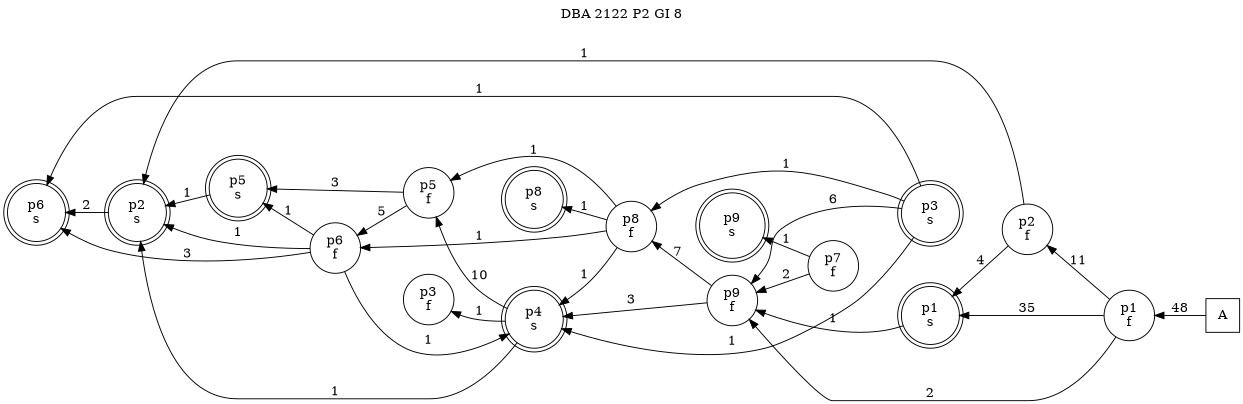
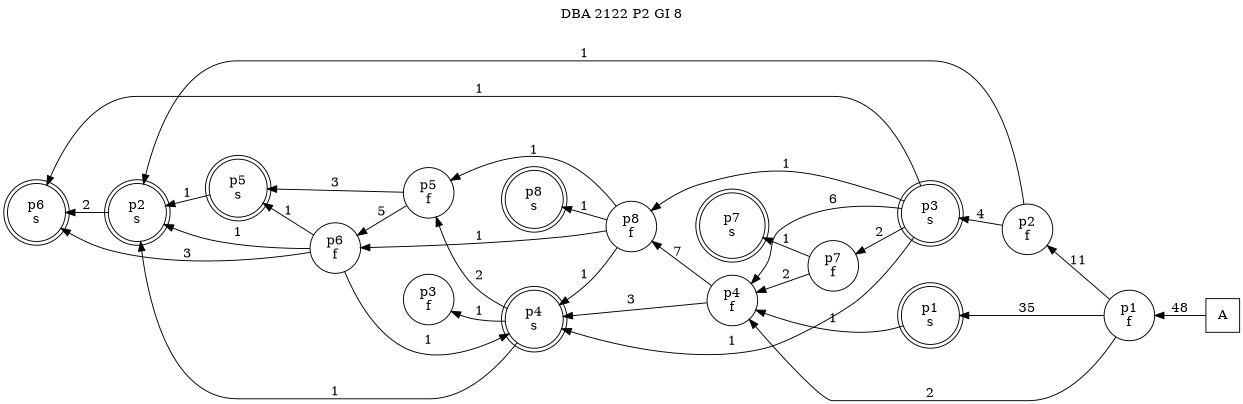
  digraph {
    label=" DBA 2122 P2 GI 8 "
    labelloc=tl
    rankdir=RL
    node [shape=circle]
    n1 [label=A shape=square]
    n2 [label="p1\nf"]
    n3 [label="p1\ns" shape=doublecircle]
    n4 [label="p2\nf"]
-   n5 [label="p9\nf"]
+   n5 [label="p4\nf"]
    n6 [label="p2\ns" shape=doublecircle]
    n7 [label="p3\ns" shape=doublecircle]
    n8 [label="p4\ns" shape=doublecircle]
    n9 [label="p8\nf"]
    n10 [label="p6\ns" shape=doublecircle]
    n11 [label="p7\nf"]
    n12 [label="p5\nf"]
    n13 [label="p3\nf"]
-   n14 [label="p9\ns" shape=doublecircle]
+   n14 [label="p7\ns" shape=doublecircle]
    n15 [label="p6\nf"]
    n16 [label="p8\ns" shape=doublecircle]
    n17 [label="p5\ns" shape=doublecircle]
    n1 -> n2 [label=48]
    n2 -> n3 [label=35]
    n2 -> n4 [label=11]
    n2 -> n5 [label=2]
    n3 -> n5 [label=1]
    n4 -> n6 [label=1]
-   n4 -> n3 [label=4]
+   n4 -> n7 [label=4]
    n5 -> n8 [label=3]
    n5 -> n9 [label=7]
    n6 -> n10 [label=2]
    n7 -> n5 [label=6]
    n7 -> n8 [label=1]
    n7 -> n9 [label=1]
    n7 -> n10 [label=1]
+   n7 -> n11 [label=2]
    n8 -> n6 [label=1]
-   n8 -> n12 [label=10]
+   n8 -> n12 [label=2]
    n8 -> n13 [label=1]
    n9 -> n8 [label=1]
    n9 -> n12 [label=1]
    n9 -> n15 [label=1]
    n9 -> n16 [label=1]
    n11 -> n5 [label=2]
    n11 -> n14 [label=1]
    n12 -> n15 [label=5]
    n12 -> n17 [label=3]
    n15 -> n6 [label=1]
    n15 -> n8 [label=1]
    n15 -> n10 [label=3]
    n15 -> n17 [label=1]
    n17 -> n6 [label=1]
  }
